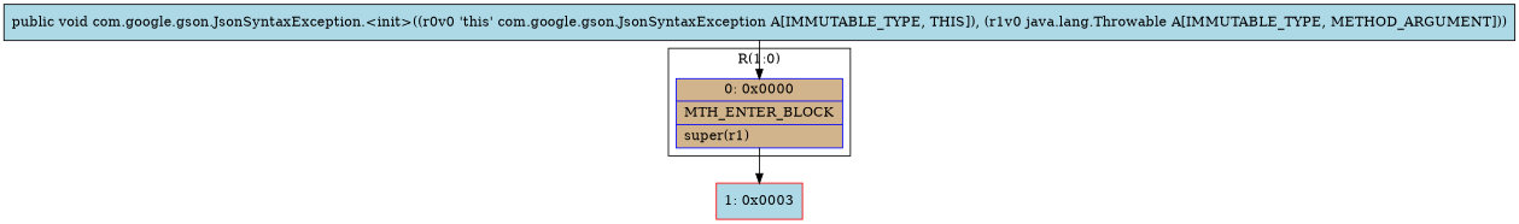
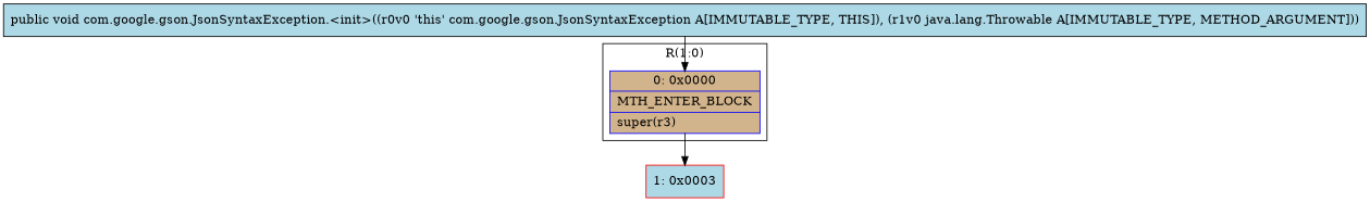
  digraph {
    node [shape=record style=filled fillcolor=lightblue]
    edge [style=solid]
-   n1 [color=blue label="{0\:\ 0x0000|MTH_ENTER_BLOCK\l|super(r1)\l}" fillcolor=tan]
+   n1 [color=blue label="{0\:\ 0x0000|MTH_ENTER_BLOCK\l|super(r3)\l}" fillcolor=tan]
    n2 [color=red label="{1\:\ 0x0003}"]
    n3 [label="{public void com.google.gson.JsonSyntaxException.\<init\>((r0v0 'this' com.google.gson.JsonSyntaxException A[IMMUTABLE_TYPE, THIS]), (r1v0 java.lang.Throwable A[IMMUTABLE_TYPE, METHOD_ARGUMENT])) }"]
    subgraph cluster_1 {
      label="R(1:0)"
      n1
    }
    n1 -> n2
    n3 -> n1
  }
